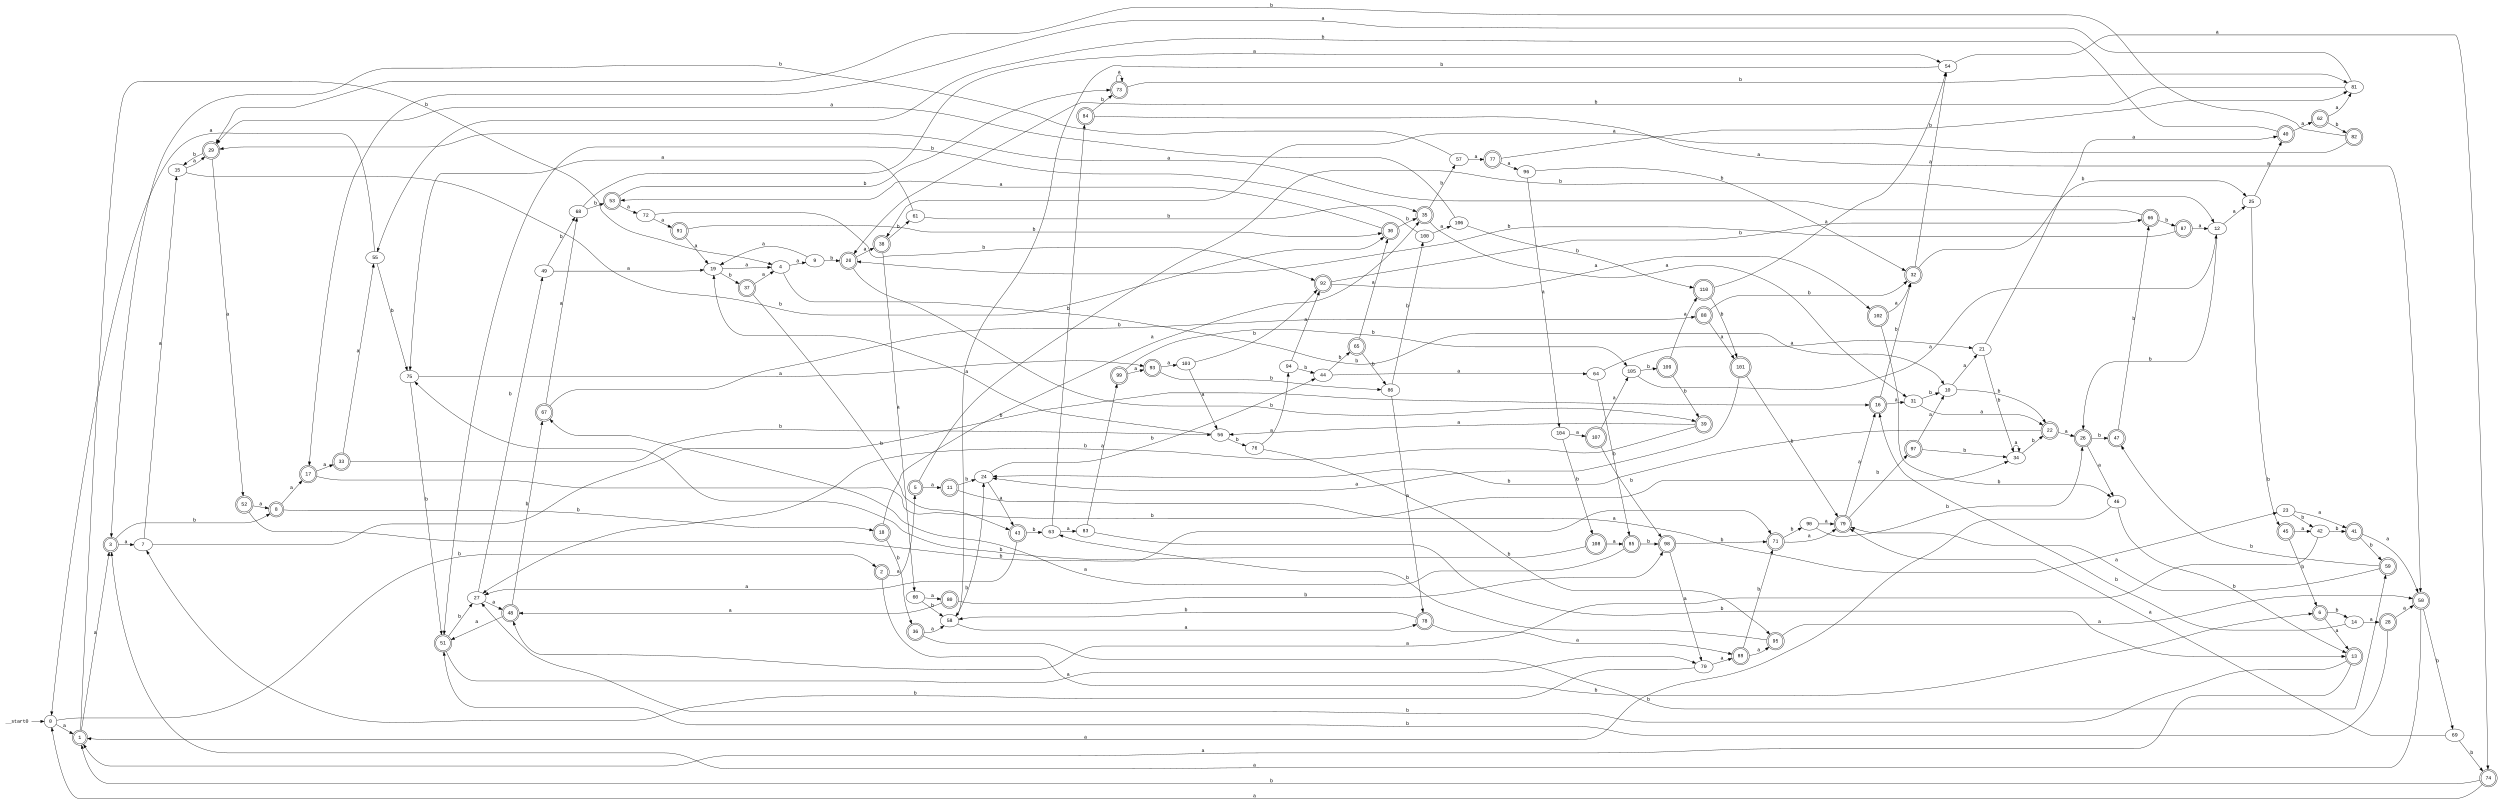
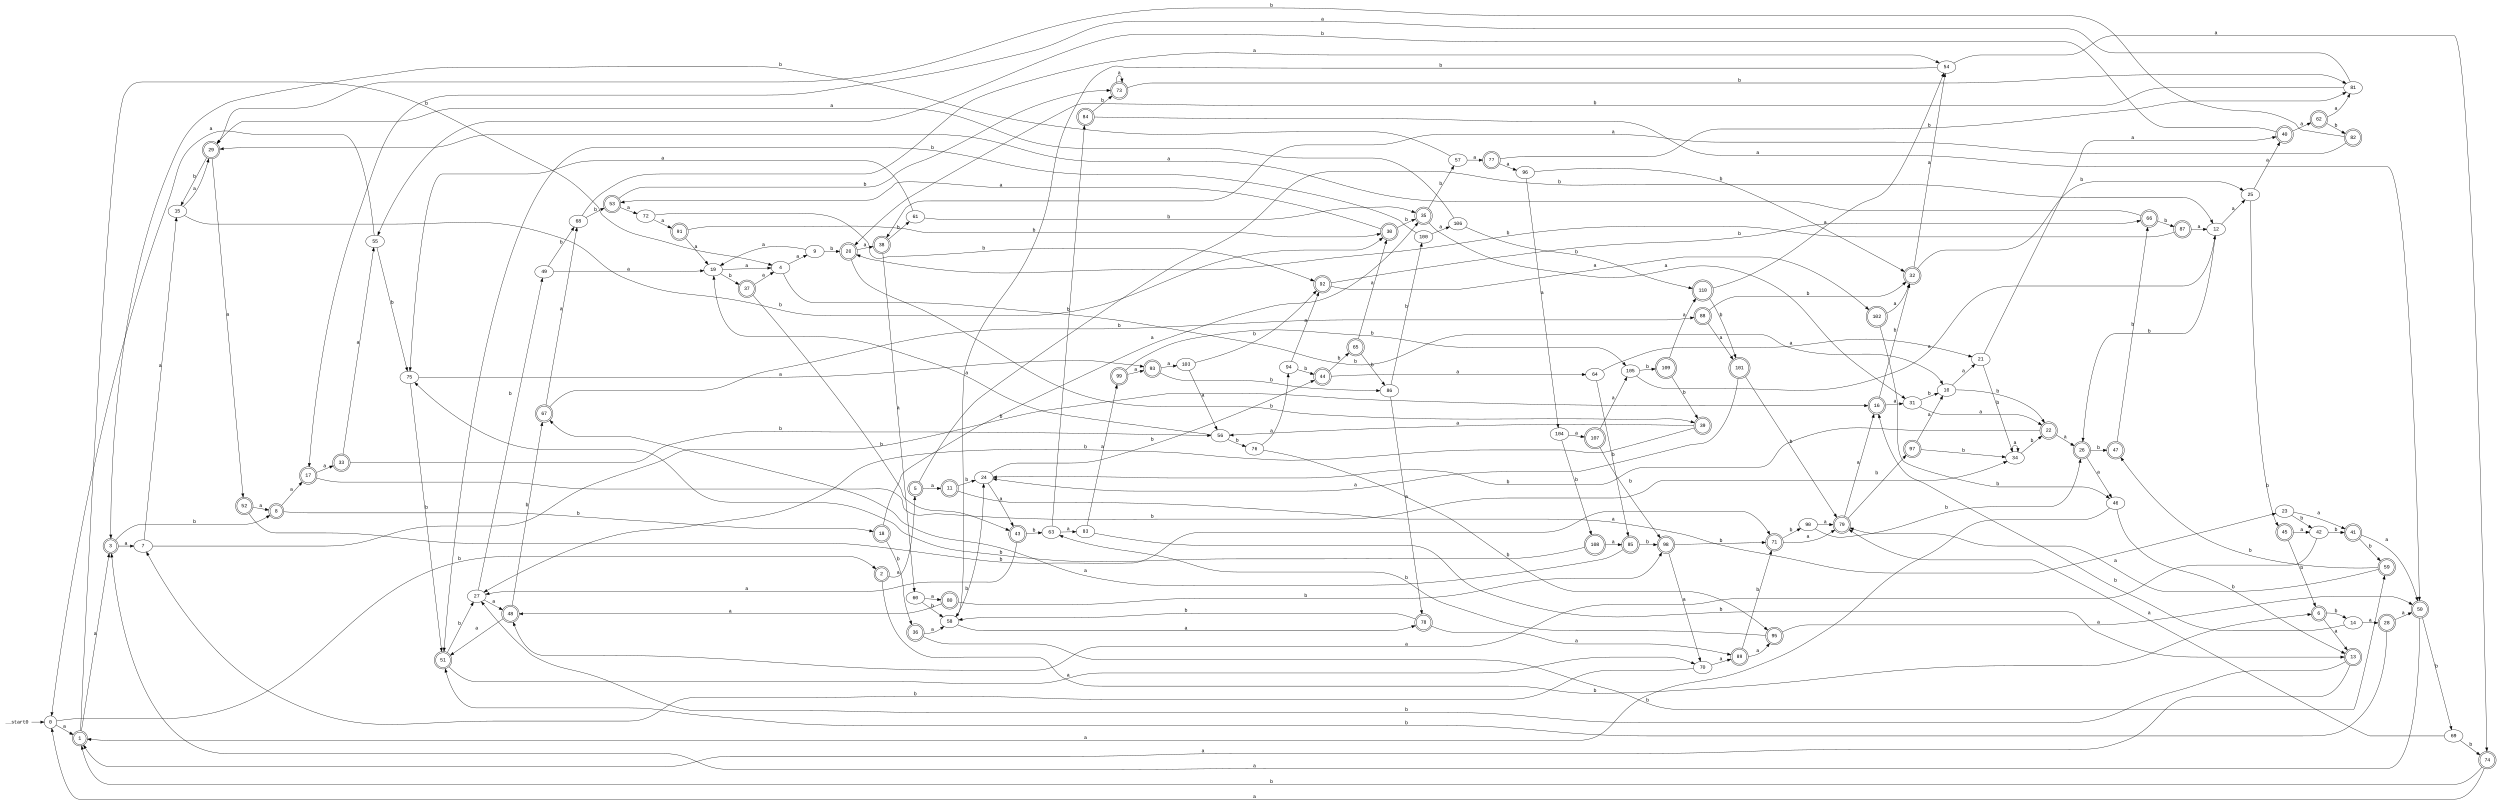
  digraph {
    fontname="Liberation Mono"
    rankdir=LR
    node [fontname="Liberation Mono" shape=doublecircle]
    edge [fontname="Liberation Mono"]
    __start0 [shape=none]
    0 [shape=circle]
    1
    2
    3
    4 [shape=""]
    5
    6
    7 [shape=""]
    8
    9 [shape=""]
    10 [shape=""]
    11
    12 [shape=""]
    13
    14 [shape=""]
    15 [shape=""]
    16
    17
    18
    19 [shape=""]
    20
    21 [shape=""]
    22
    23 [shape=""]
    24 [shape=""]
    25 [shape=""]
    26
    27 [shape=""]
    28
    29
    30
    31 [shape=""]
    32
    33
    34 [shape=""]
    35
    36
    37
    38
    39
    40
    41
    42 [shape=""]
    43
-   44 [shape=ellipse]
+   44
    45
    46 [shape=""]
    47
    48
    49 [shape=""]
    50
    51
    52
    53
    54 [shape=""]
    55 [shape=""]
    56 [shape=""]
    57 [shape=""]
    58 [shape=""]
    59
    60 [shape=""]
    61 [shape=""]
    62
    63 [shape=""]
    64 [shape=""]
    65
    66
    67
    68 [shape=""]
    69 [shape=""]
    70 [shape=""]
    71
    72 [shape=""]
    73
    74
    75 [shape=""]
    76 [shape=""]
    77
    78
    79
    80
    81 [shape=""]
    82
    83 [shape=""]
    84
    85
    86 [shape=""]
    87
    88
    89
    90 [shape=""]
    91
    92
    93
    94 [shape=""]
    95
    96 [shape=""]
    97
    98
    99
    100 [shape=""]
    101
    102
    103 [shape=""]
    104 [shape=""]
    105 [shape=""]
    106 [shape=""]
    107
    108
    109
    110
    __start0 -> 0
    0 -> 1 [label=a]
    0 -> 2 [label=b]
    1 -> 3 [label=a]
    1 -> 4 [label=b]
    2 -> 5 [label=a]
    2 -> 6 [label=b]
    3 -> 7 [label=a]
    3 -> 8 [label=b]
    4 -> 9 [label=a]
    4 -> 10 [label=b]
    5 -> 11 [label=a]
    5 -> 12 [label=b]
    6 -> 13 [label=a]
    6 -> 14 [label=b]
    7 -> 15 [label=a]
    7 -> 16 [label=b]
    8 -> 17 [label=a]
    8 -> 18 [label=b]
    9 -> 19 [label=a]
    9 -> 20 [label=b]
    10 -> 21 [label=a]
    10 -> 22 [label=b]
    11 -> 23 [label=a]
    11 -> 24 [label=b]
    12 -> 25 [label=a]
    12 -> 26 [label=b]
    13 -> 1 [label=a]
    13 -> 27 [label=b]
    14 -> 16 [label=b]
    14 -> 28 [label=a]
    15 -> 29 [label=a]
    15 -> 30 [label=b]
    16 -> 31 [label=a]
    16 -> 32 [label=b]
    17 -> 33 [label=a]
    17 -> 34 [label=b]
    18 -> 35 [label=a]
    18 -> 36 [label=b]
    19 -> 4 [label=a]
    19 -> 37 [label=b]
    20 -> 38 [label=a]
    20 -> 39 [label=b]
    21 -> 34 [label=b]
    21 -> 40 [label=a]
    22 -> 24 [label=b]
    22 -> 26 [label=a]
    23 -> 41 [label=a]
    23 -> 42 [label=b]
    24 -> 43 [label=a]
    24 -> 44 [label=b]
    25 -> 40 [label=a]
    25 -> 45 [label=b]
    26 -> 46 [label=a]
    26 -> 47 [label=b]
    27 -> 48 [label=a]
    27 -> 49 [label=b]
    28 -> 50 [label=a]
    28 -> 51 [label=b]
    29 -> 15 [label=b]
    29 -> 52 [label=a]
    30 -> 35 [label=b]
    30 -> 53 [label=a]
    31 -> 10 [label=b]
    31 -> 22 [label=a]
    32 -> 25 [label=b]
    32 -> 54 [label=a]
    33 -> 55 [label=a]
    33 -> 56 [label=b]
    34 -> 22 [label=b]
    34 -> 34 [label=a]
    35 -> 31 [label=a]
    35 -> 57 [label=b]
    36 -> 58 [label=a]
    36 -> 59 [label=b]
    37 -> 4 [label=a]
    37 -> 43 [label=b]
    38 -> 60 [label=a]
    38 -> 61 [label=b]
    39 -> 27 [label=b]
    39 -> 56 [label=a]
    40 -> 55 [label=b]
    40 -> 62 [label=a]
    41 -> 50 [label=a]
    41 -> 59 [label=b]
    42 -> 41 [label=b]
    42 -> 48 [label=a]
    43 -> 27 [label=a]
    43 -> 63 [label=b]
    44 -> 64 [label=a]
    44 -> 65 [label=b]
    45 -> 6 [label=b]
    45 -> 42 [label=a]
    46 -> 1 [label=a]
    46 -> 13 [label=b]
    47 -> 66 [label=b]
    48 -> 51 [label=a]
    48 -> 67 [label=b]
    49 -> 19 [label=a]
    49 -> 68 [label=b]
    50 -> 3 [label=a]
    50 -> 69 [label=b]
    51 -> 27 [label=b]
    51 -> 70 [label=a]
    52 -> 8 [label=a]
    52 -> 71 [label=b]
    53 -> 72 [label=a]
    53 -> 73 [label=b]
    54 -> 58 [label=b]
    54 -> 74 [label=a]
    55 -> 0 [label=a]
    55 -> 75 [label=b]
    56 -> 19 [label=a]
    56 -> 76 [label=b]
    57 -> 3 [label=b]
    57 -> 77 [label=a]
    58 -> 24 [label=b]
    58 -> 78 [label=a]
    59 -> 47 [label=b]
    59 -> 79 [label=a]
    60 -> 58 [label=b]
    60 -> 80 [label=a]
    61 -> 35 [label=b]
    61 -> 75 [label=a]
    62 -> 81 [label=a]
    62 -> 82 [label=b]
    63 -> 83 [label=a]
    63 -> 84 [label=b]
    64 -> 21 [label=a]
    64 -> 85 [label=b]
    65 -> 30 [label=a]
    65 -> 86 [label=b]
    66 -> 29 [label=a]
    66 -> 87 [label=b]
    67 -> 68 [label=a]
    67 -> 88 [label=b]
    68 -> 53 [label=b]
    68 -> 54 [label=a]
    69 -> 74 [label=b]
    69 -> 79 [label=a]
    70 -> 7 [label=b]
    70 -> 89 [label=a]
    71 -> 79 [label=a]
    71 -> 90 [label=b]
    72 -> 91 [label=a]
    72 -> 92 [label=b]
    73 -> 73 [label=a]
    73 -> 81 [label=b]
    74 -> 0 [label=a]
    74 -> 1 [label=b]
    75 -> 51 [label=b]
    75 -> 93 [label=a]
    76 -> 94 [label=a]
    76 -> 95 [label=b]
    77 -> 81 [label=b]
    77 -> 96 [label=a]
    78 -> 58 [label=b]
    78 -> 89 [label=a]
    79 -> 16 [label=a]
    79 -> 97 [label=b]
    80 -> 48 [label=a]
    80 -> 98 [label=b]
    81 -> 17 [label=a]
    81 -> 20 [label=b]
    82 -> 29 [label=b]
    82 -> 38 [label=a]
    83 -> 13 [label=b]
    83 -> 99 [label=a]
    84 -> 50 [label=a]
    84 -> 73 [label=b]
    85 -> 67 [label=a]
    85 -> 98 [label=b]
    86 -> 78 [label=a]
    86 -> 100 [label=b]
    87 -> 12 [label=a]
    87 -> 20 [label=b]
    88 -> 32 [label=b]
    88 -> 101 [label=a]
    89 -> 71 [label=b]
    89 -> 95 [label=a]
    90 -> 26 [label=b]
    90 -> 79 [label=a]
    91 -> 19 [label=a]
    91 -> 30 [label=b]
    92 -> 66 [label=b]
    92 -> 102 [label=a]
    93 -> 86 [label=b]
    93 -> 103 [label=a]
    94 -> 44 [label=b]
    94 -> 92 [label=a]
    95 -> 50 [label=a]
    95 -> 63 [label=b]
    96 -> 32 [label=b]
    96 -> 104 [label=a]
    97 -> 10 [label=a]
    97 -> 34 [label=b]
    98 -> 70 [label=a]
    98 -> 71 [label=b]
    99 -> 93 [label=a]
    99 -> 105 [label=b]
    100 -> 51 [label=b]
    100 -> 106 [label=a]
    101 -> 24 [label=a]
    101 -> 79 [label=b]
    102 -> 32 [label=a]
    102 -> 46 [label=b]
    103 -> 56 [label=a]
    103 -> 92 [label=b]
    104 -> 107 [label=a]
    104 -> 108 [label=b]
    105 -> 12 [label=a]
    105 -> 109 [label=b]
    106 -> 29 [label=a]
    106 -> 110 [label=b]
    107 -> 98 [label=b]
    107 -> 105 [label=a]
    108 -> 75 [label=b]
    108 -> 85 [label=a]
    109 -> 39 [label=b]
    109 -> 110 [label=a]
    110 -> 54 [label=a]
    110 -> 101 [label=b]
  }
